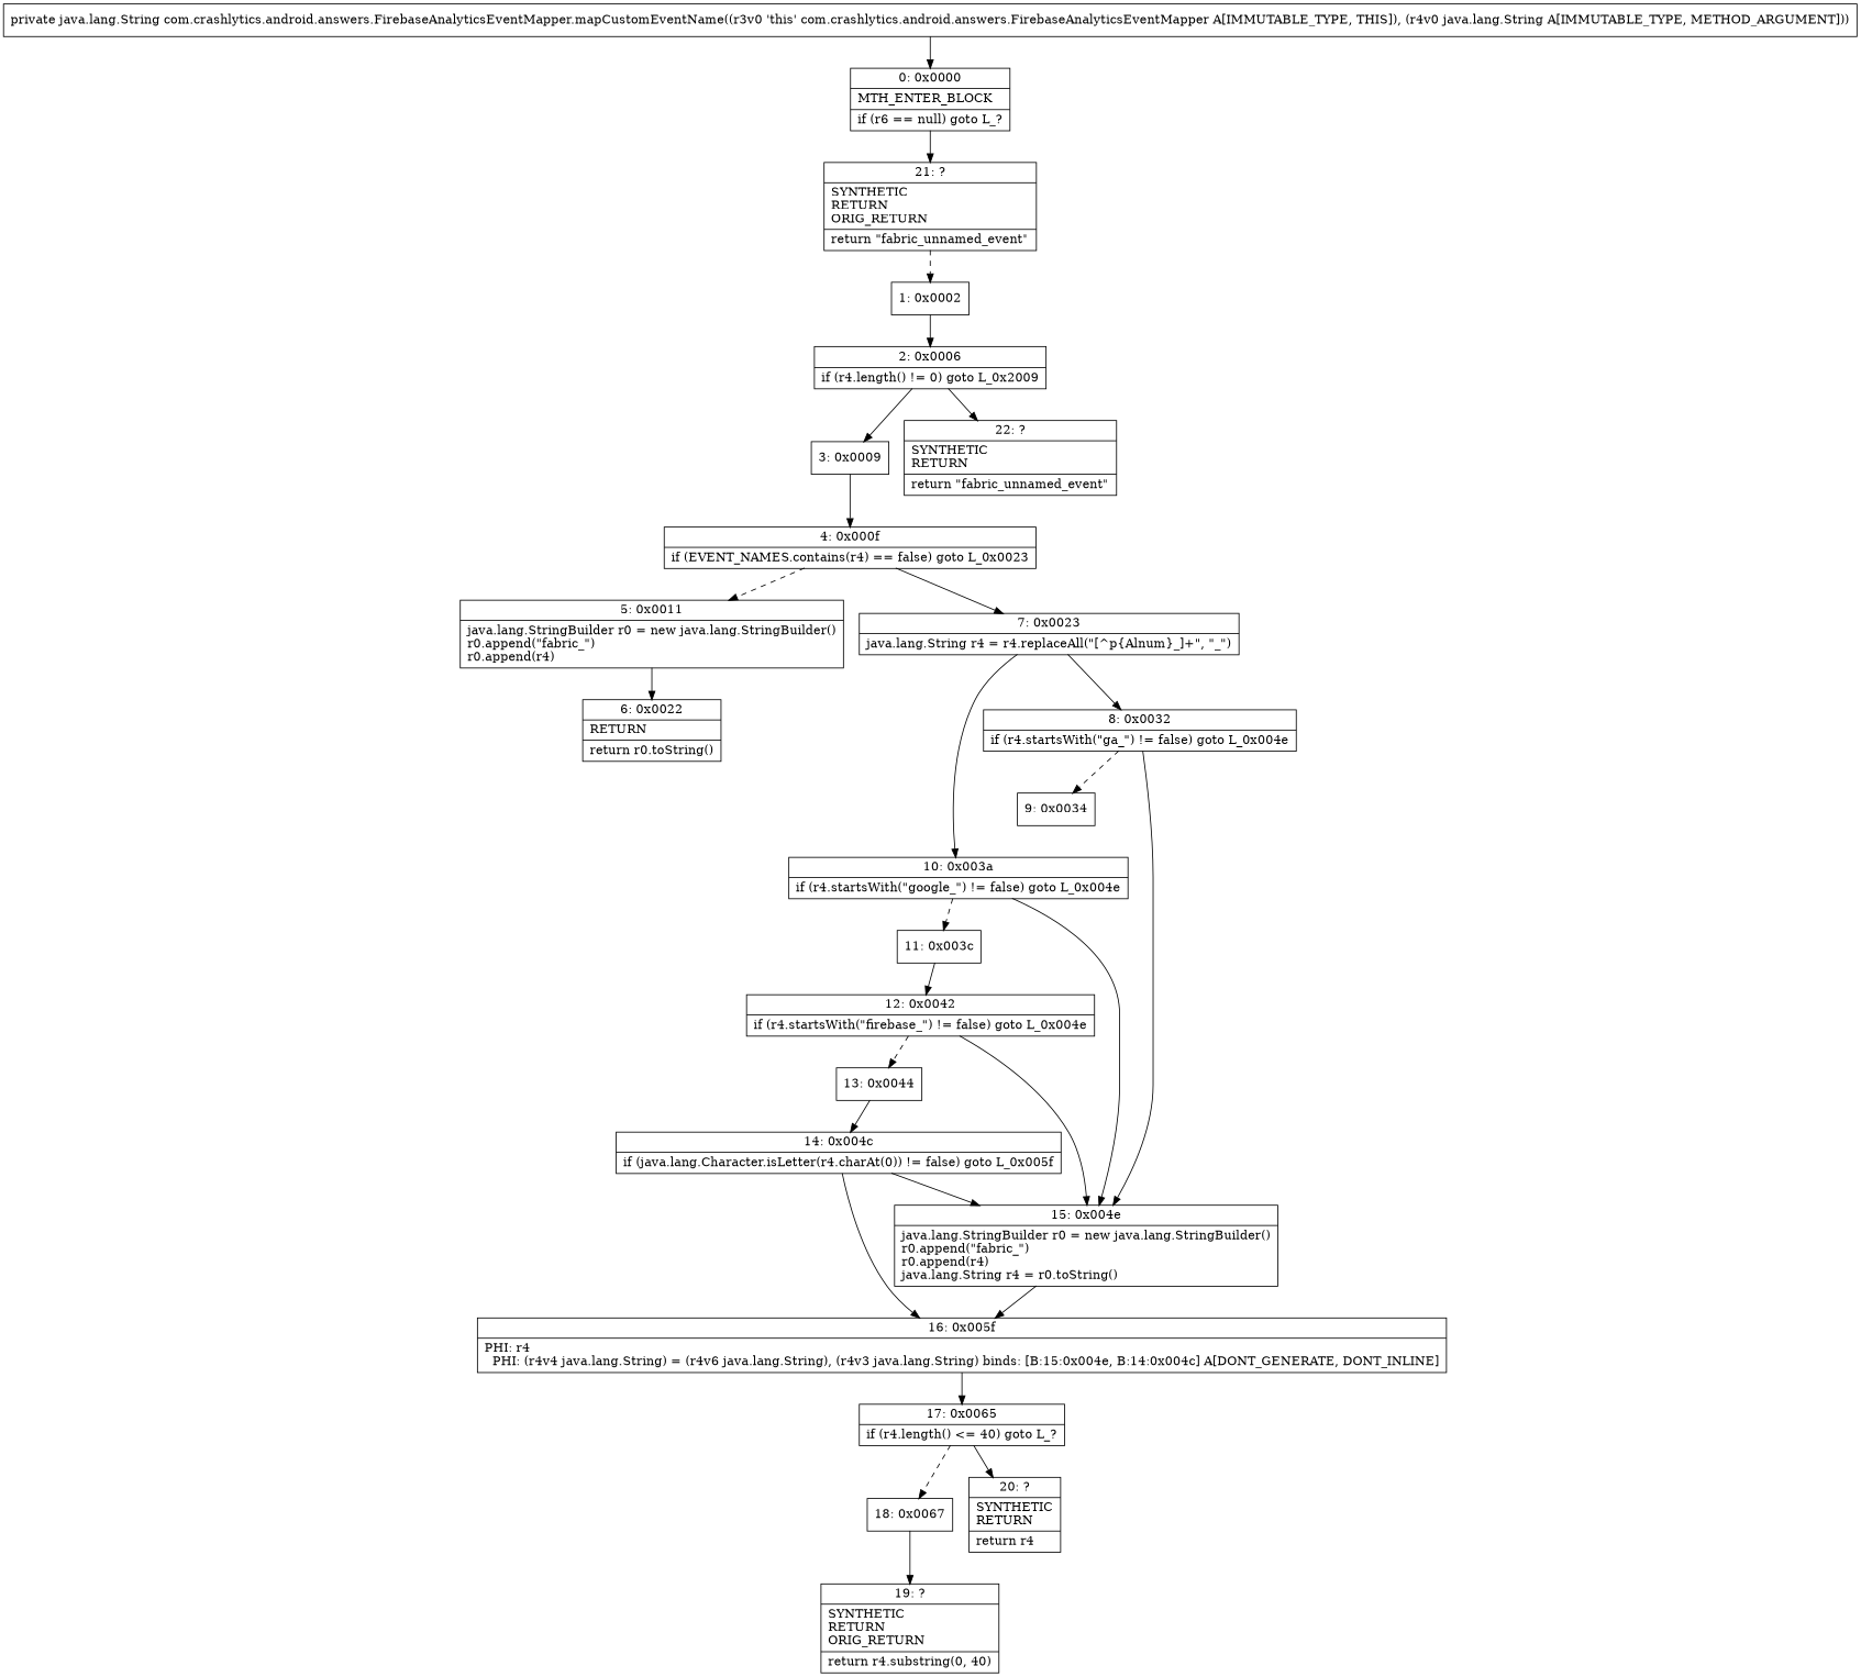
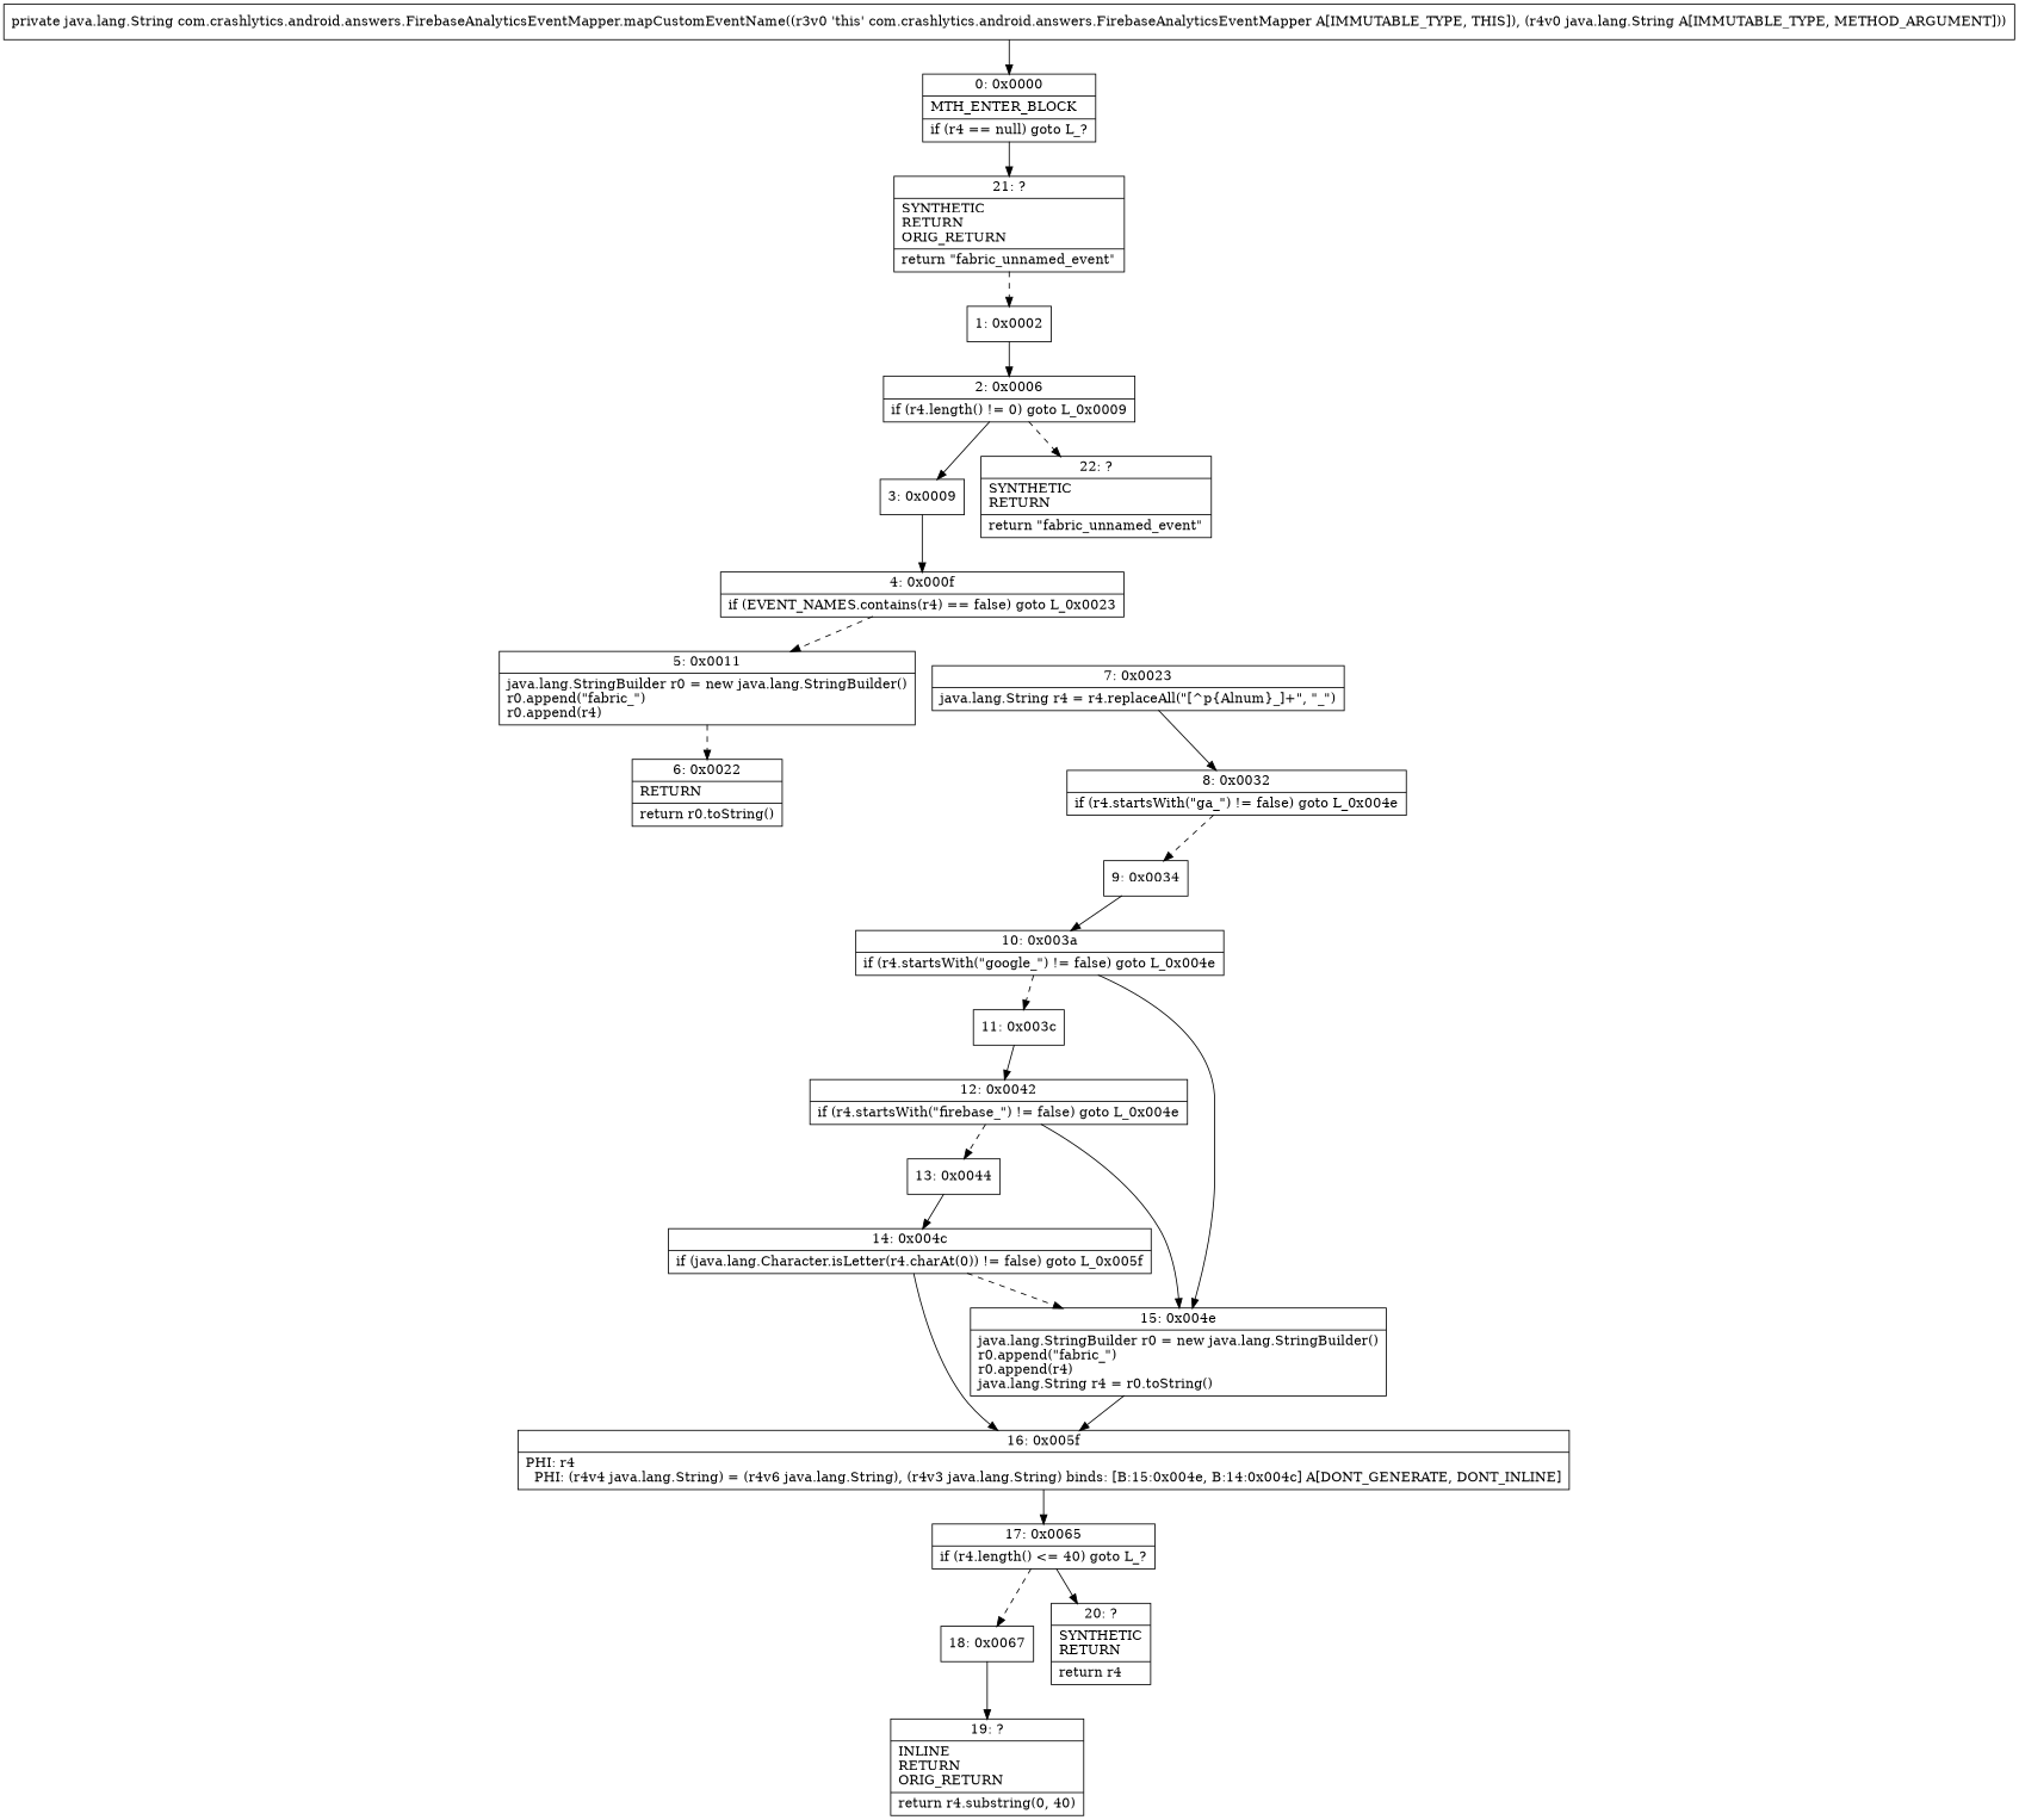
  digraph {
    node [shape=record]
-   n1 [label="{0\:\ 0x0000|MTH_ENTER_BLOCK\l|if (r6 == null) goto L_?\l}"]
+   n1 [label="{0\:\ 0x0000|MTH_ENTER_BLOCK\l|if (r4 == null) goto L_?\l}"]
    n2 [label="{21\:\ ?|SYNTHETIC\lRETURN\lORIG_RETURN\l|return \"fabric_unnamed_event\"\l}"]
    n3 [label="{1\:\ 0x0002}"]
-   n4 [label="{2\:\ 0x0006|if (r4.length() != 0) goto L_0x2009\l}"]
+   n4 [label="{2\:\ 0x0006|if (r4.length() != 0) goto L_0x0009\l}"]
    n5 [label="{3\:\ 0x0009}"]
    n6 [label="{22\:\ ?|SYNTHETIC\lRETURN\l|return \"fabric_unnamed_event\"\l}"]
    n7 [label="{4\:\ 0x000f|if (EVENT_NAMES.contains(r4) == false) goto L_0x0023\l}"]
    n8 [label="{5\:\ 0x0011|java.lang.StringBuilder r0 = new java.lang.StringBuilder()\lr0.append(\"fabric_\")\lr0.append(r4)\l}"]
    n9 [label="{7\:\ 0x0023|java.lang.String r4 = r4.replaceAll(\"[^p\{Alnum\}_]+\", \"_\")\l}"]
    n10 [label="{6\:\ 0x0022|RETURN\l|return r0.toString()\l}"]
    n11 [label="{8\:\ 0x0032|if (r4.startsWith(\"ga_\") != false) goto L_0x004e\l}"]
    n12 [label="{9\:\ 0x0034}"]
    n13 [label="{15\:\ 0x004e|java.lang.StringBuilder r0 = new java.lang.StringBuilder()\lr0.append(\"fabric_\")\lr0.append(r4)\ljava.lang.String r4 = r0.toString()\l}"]
    n14 [label="{10\:\ 0x003a|if (r4.startsWith(\"google_\") != false) goto L_0x004e\l}"]
    n15 [label="{16\:\ 0x005f|PHI: r4 \l  PHI: (r4v4 java.lang.String) = (r4v6 java.lang.String), (r4v3 java.lang.String) binds: [B:15:0x004e, B:14:0x004c] A[DONT_GENERATE, DONT_INLINE]\l}"]
    n16 [label="{11\:\ 0x003c}"]
    n17 [label="{12\:\ 0x0042|if (r4.startsWith(\"firebase_\") != false) goto L_0x004e\l}"]
    n18 [label="{13\:\ 0x0044}"]
    n19 [label="{14\:\ 0x004c|if (java.lang.Character.isLetter(r4.charAt(0)) != false) goto L_0x005f\l}"]
    n20 [label="{17\:\ 0x0065|if (r4.length() \<= 40) goto L_?\l}"]
    n21 [label="{18\:\ 0x0067}"]
    n22 [label="{20\:\ ?|SYNTHETIC\lRETURN\l|return r4\l}"]
-   n23 [label="{19\:\ ?|SYNTHETIC\lRETURN\lORIG_RETURN\l|return r4.substring(0, 40)\l}"]
+   n23 [label="{19\:\ ?|INLINE\lRETURN\lORIG_RETURN\l|return r4.substring(0, 40)\l}"]
    n24 [label="{private java.lang.String com.crashlytics.android.answers.FirebaseAnalyticsEventMapper.mapCustomEventName((r3v0 'this' com.crashlytics.android.answers.FirebaseAnalyticsEventMapper A[IMMUTABLE_TYPE, THIS]), (r4v0 java.lang.String A[IMMUTABLE_TYPE, METHOD_ARGUMENT])) }"]
    n1 -> n2
    n2 -> n3 [style=dashed]
    n3 -> n4
    n4 -> n5
-   n4 -> n6 [style=solid]
+   n4 -> n6 [style=dashed]
    n5 -> n7
    n7 -> n8 [style=dashed]
-   n7 -> n9
-   n8 -> n10
+   n8 -> n10 [style=dashed]
    n9 -> n11
    n11 -> n12 [style=dashed]
-   n11 -> n13
-   n9 -> n14
+   n12 -> n14
    n13 -> n15
    n14 -> n13
    n14 -> n16 [style=dashed]
    n15 -> n20
    n16 -> n17
    n17 -> n13
    n17 -> n18 [style=dashed]
    n18 -> n19
-   n19 -> n13 [style=solid]
+   n19 -> n13 [style=dashed]
    n19 -> n15
    n20 -> n21 [style=dashed]
    n20 -> n22
    n21 -> n23
    n24 -> n1
  }
